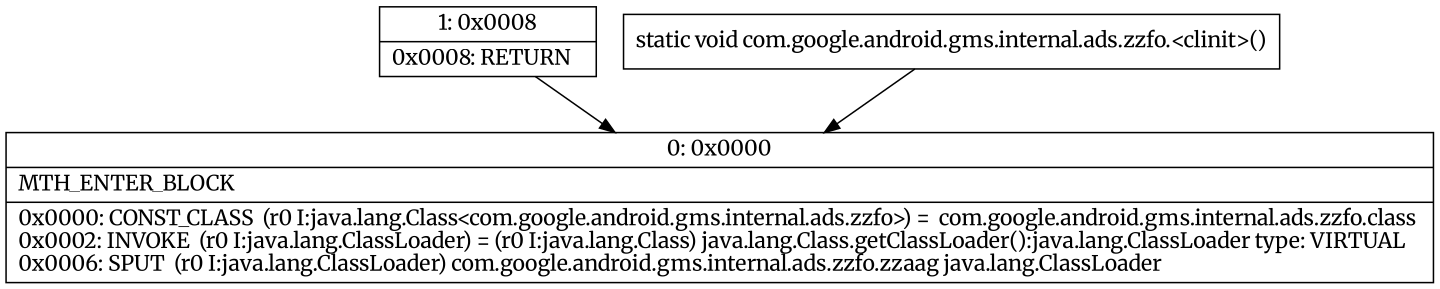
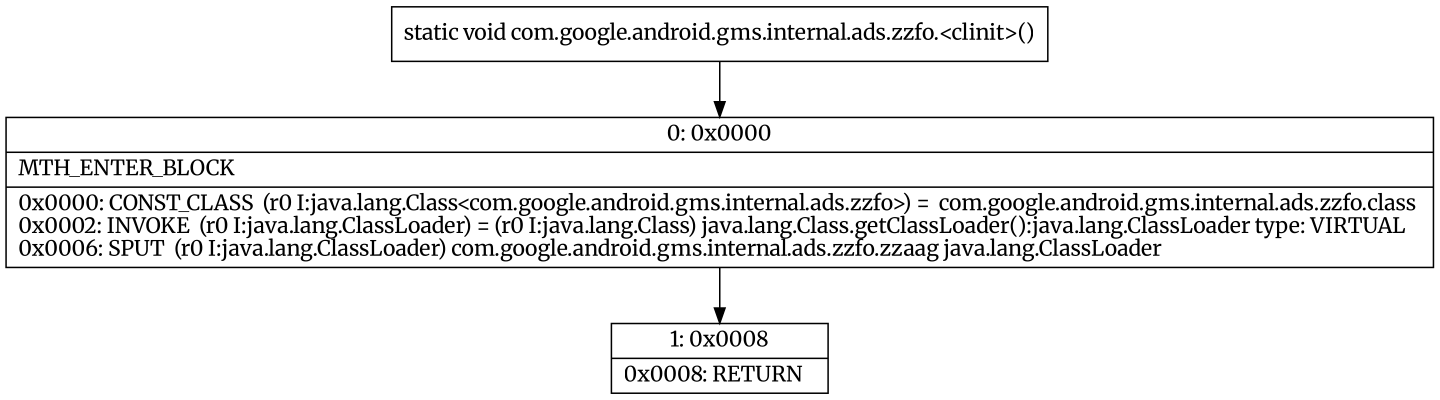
  digraph {
    fontname=Merriweather
    node [shape=record fontname=Merriweather]
    edge [fontname=Merriweather]
    n1 [label="{0\:\ 0x0000|MTH_ENTER_BLOCK\l|0x0000: CONST_CLASS  (r0 I:java.lang.Class\<com.google.android.gms.internal.ads.zzfo\>) =  com.google.android.gms.internal.ads.zzfo.class \l0x0002: INVOKE  (r0 I:java.lang.ClassLoader) = (r0 I:java.lang.Class) java.lang.Class.getClassLoader():java.lang.ClassLoader type: VIRTUAL \l0x0006: SPUT  (r0 I:java.lang.ClassLoader) com.google.android.gms.internal.ads.zzfo.zzaag java.lang.ClassLoader \l}"]
    n2 [label="{1\:\ 0x0008|0x0008: RETURN   \l}"]
    n3 [label="{static void com.google.android.gms.internal.ads.zzfo.\<clinit\>() }"]
-   n2 -> n1
+   n1 -> n2
    n3 -> n1
  }
